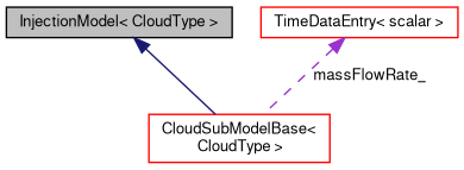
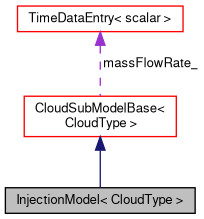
  digraph {
    node [color=red fontname=FreeSans fontsize=10 shape=record]
    edge [dir=back fontname=FreeSans fontsize=10 labelfontname=FreeSans labelfontsize=10]
    n1 [color=black fillcolor=grey75 fontcolor=black height=0.2 label="InjectionModel\< CloudType \>" style=filled width=0.4]
    n2 [height=0.2 label="CloudSubModelBase\<\l CloudType \>" width=0.4]
    n3 [height=0.2 label="TimeDataEntry\< scalar \>" width=0.4]
-   n1 -> n2 [color=midnightblue style=solid]
+   n2 -> n1 [color=midnightblue style=solid]
    n3 -> n2 [color=darkorchid3 label=" massFlowRate_" style=dashed]
  }
